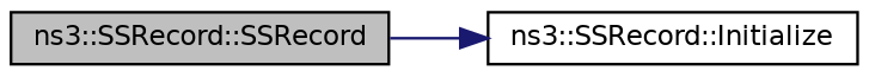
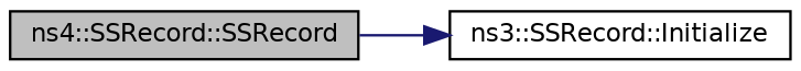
  digraph {
    rankdir=LR
    node [color=black fontname=Helvetica fontsize=10 shape=record style=filled]
-   n1 [fillcolor=grey75 fontcolor=black height=0.2 label="ns3::SSRecord::SSRecord" width=0.4]
+   n1 [fillcolor=grey75 fontcolor=black height=0.2 label="ns4::SSRecord::SSRecord" width=0.4]
    n2 [fillcolor=white height=0.2 label="ns3::SSRecord::Initialize" width=0.4]
    n1 -> n2 [color=midnightblue fontname=Helvetica fontsize=10 labelfontname=Helvetica labelfontsize=10 style=solid]
  }
